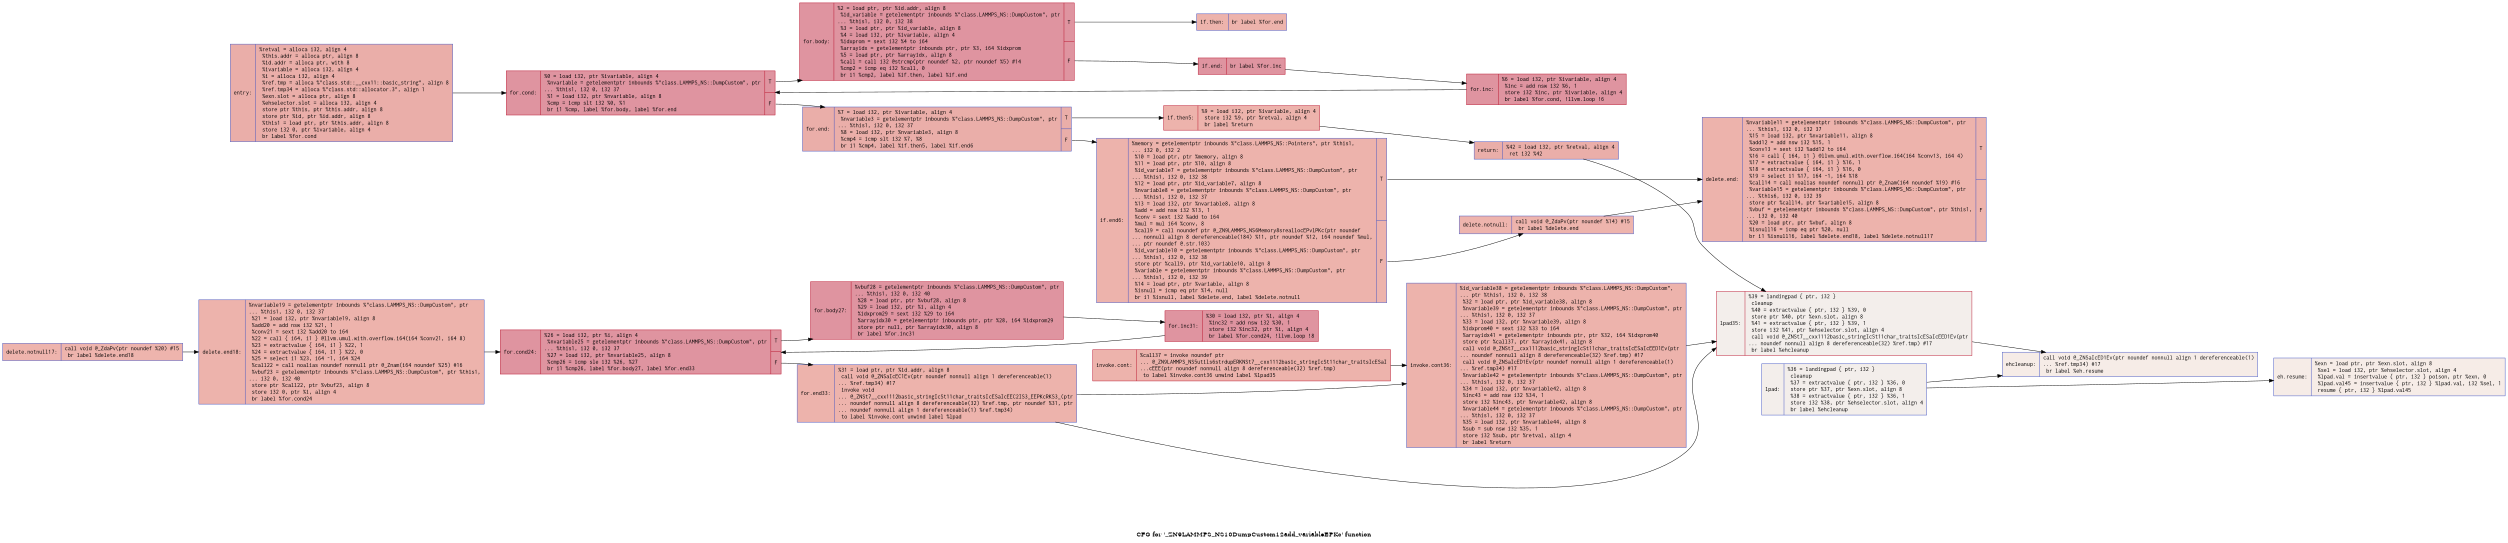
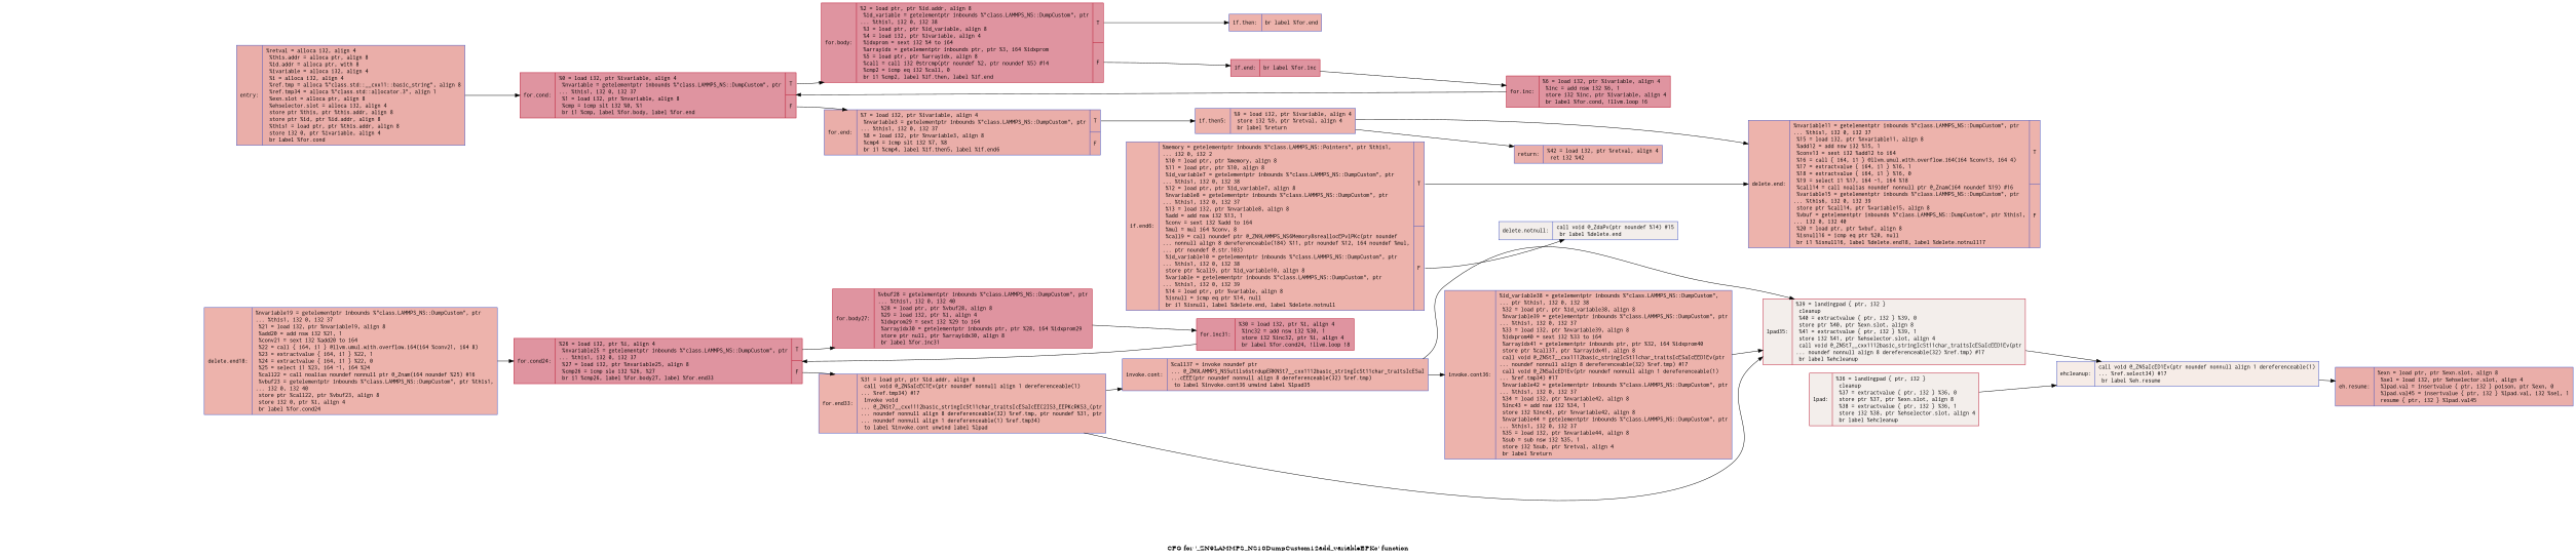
  digraph {
    label="CFG for '_ZN9LAMMPS_NS10DumpCustom12add_variableEPKc' function"
    rankdir=LR
    node [color="#3d50c3ff" fillcolor="#d6524470" fontname=Courier shape=record style=filled]
    n1 [fillcolor="#d0473d70" label="{entry:\l|  %retval = alloca i32, align 4\l  %this.addr = alloca ptr, align 8\l  %id.addr = alloca ptr, with 8\l  %ivariable = alloca i32, align 4\l  %i = alloca i32, align 4\l  %ref.tmp = alloca %\"class.std::__cxx11::basic_string\", align 8\l  %ref.tmp34 = alloca %\"class.std::allocator.3\", align 1\l  %exn.slot = alloca ptr, align 8\l  %ehselector.slot = alloca i32, align 4\l  store ptr %this, ptr %this.addr, align 8\l  store ptr %id, ptr %id.addr, align 8\l  %this1 = load ptr, ptr %this.addr, align 8\l  store i32 0, ptr %ivariable, align 4\l  br label %for.cond\l}"]
    n2 [color="#b70d28ff" fillcolor="#b70d2870" label="{for.cond:\l|  %0 = load i32, ptr %ivariable, align 4\l  %nvariable = getelementptr inbounds %\"class.LAMMPS_NS::DumpCustom\", ptr\l... %this1, i32 0, i32 37\l  %1 = load i32, ptr %nvariable, align 8\l  %cmp = icmp slt i32 %0, %1\l  br i1 %cmp, label %for.body, label %for.end\l|{<s0>T|<s1>F}}"]
    n3 [color="#b70d28ff" fillcolor="#b70d2870" label="{for.body:\l|  %2 = load ptr, ptr %id.addr, align 8\l  %id_variable = getelementptr inbounds %\"class.LAMMPS_NS::DumpCustom\", ptr\l... %this1, i32 0, i32 38\l  %3 = load ptr, ptr %id_variable, align 8\l  %4 = load i32, ptr %ivariable, align 4\l  %idxprom = sext i32 %4 to i64\l  %arrayidx = getelementptr inbounds ptr, ptr %3, i64 %idxprom\l  %5 = load ptr, ptr %arrayidx, align 8\l  %call = call i32 @strcmp(ptr noundef %2, ptr noundef %5) #14\l  %cmp2 = icmp eq i32 %call, 0\l  br i1 %cmp2, label %if.then, label %if.end\l|{<s0>T|<s1>F}}"]
    n4 [fillcolor="#d0473d70" label="{for.end:\l|  %7 = load i32, ptr %ivariable, align 4\l  %nvariable3 = getelementptr inbounds %\"class.LAMMPS_NS::DumpCustom\", ptr\l... %this1, i32 0, i32 37\l  %8 = load i32, ptr %nvariable3, align 8\l  %cmp4 = icmp slt i32 %7, %8\l  br i1 %cmp4, label %if.then5, label %if.end6\l|{<s0>T|<s1>F}}"]
    n5 [label="{if.then:\l|  br label %for.end\l}"]
    n6 [color="#b70d28ff" fillcolor="#b70d2870" label="{if.end:\l|  br label %for.inc\l}"]
-   n7 [color="#b70d28ff" label="{if.then5:\l|  %9 = load i32, ptr %ivariable, align 4\l  store i32 %9, ptr %retval, align 4\l  br label %return\l}"]
+   n7 [label="{if.then5:\l|  %9 = load i32, ptr %ivariable, align 4\l  store i32 %9, ptr %retval, align 4\l  br label %return\l}"]
    n8 [label="{if.end6:\l|  %memory = getelementptr inbounds %\"class.LAMMPS_NS::Pointers\", ptr %this1,\l... i32 0, i32 2\l  %10 = load ptr, ptr %memory, align 8\l  %11 = load ptr, ptr %10, align 8\l  %id_variable7 = getelementptr inbounds %\"class.LAMMPS_NS::DumpCustom\", ptr\l... %this1, i32 0, i32 38\l  %12 = load ptr, ptr %id_variable7, align 8\l  %nvariable8 = getelementptr inbounds %\"class.LAMMPS_NS::DumpCustom\", ptr\l... %this1, i32 0, i32 37\l  %13 = load i32, ptr %nvariable8, align 8\l  %add = add nsw i32 %13, 1\l  %conv = sext i32 %add to i64\l  %mul = mul i64 %conv, 8\l  %call9 = call noundef ptr @_ZN9LAMMPS_NS6Memory8sreallocEPvlPKc(ptr noundef\l... nonnull align 8 dereferenceable(184) %11, ptr noundef %12, i64 noundef %mul,\l... ptr noundef @.str.103)\l  %id_variable10 = getelementptr inbounds %\"class.LAMMPS_NS::DumpCustom\", ptr\l... %this1, i32 0, i32 38\l  store ptr %call9, ptr %id_variable10, align 8\l  %variable = getelementptr inbounds %\"class.LAMMPS_NS::DumpCustom\", ptr\l... %this1, i32 0, i32 39\l  %14 = load ptr, ptr %variable, align 8\l  %isnull = icmp eq ptr %14, null\l  br i1 %isnull, label %delete.end, label %delete.notnull\l|{<s0>T|<s1>F}}"]
    n9 [color="#b70d28ff" fillcolor="#b70d2870" label="{for.inc:\l|  %6 = load i32, ptr %ivariable, align 4\l  %inc = add nsw i32 %6, 1\l  store i32 %inc, ptr %ivariable, align 4\l  br label %for.cond, !llvm.loop !6\l}"]
    n10 [fillcolor="#d0473d70" label="{return:\l|  %42 = load i32, ptr %retval, align 4\l  ret i32 %42\l}"]
    n11 [label="{delete.end:\l|  %nvariable11 = getelementptr inbounds %\"class.LAMMPS_NS::DumpCustom\", ptr\l... %this1, i32 0, i32 37\l  %15 = load i32, ptr %nvariable11, align 8\l  %add12 = add nsw i32 %15, 1\l  %conv13 = sext i32 %add12 to i64\l  %16 = call \{ i64, i1 \} @llvm.umul.with.overflow.i64(i64 %conv13, i64 4)\l  %17 = extractvalue \{ i64, i1 \} %16, 1\l  %18 = extractvalue \{ i64, i1 \} %16, 0\l  %19 = select i1 %17, i64 -1, i64 %18\l  %call14 = call noalias noundef nonnull ptr @_Znam(i64 noundef %19) #16\l  %variable15 = getelementptr inbounds %\"class.LAMMPS_NS::DumpCustom\", ptr\l... %this6, i32 0, i32 39\l  store ptr %call14, ptr %variable15, align 8\l  %vbuf = getelementptr inbounds %\"class.LAMMPS_NS::DumpCustom\", ptr %this1,\l... i32 0, i32 40\l  %20 = load ptr, ptr %vbuf, align 8\l  %isnull16 = icmp eq ptr %20, null\l  br i1 %isnull16, label %delete.end18, label %delete.notnull17\l|{<s0>T|<s1>F}}"]
-   n12 [fillcolor="#d8564670" label="{delete.notnull:\l|  call void @_ZdaPv(ptr noundef %14) #15\l  br label %delete.end\l}"]
+   n12 [fillcolor="#e5d8d170" label="{delete.notnull:\l|  call void @_ZdaPv(ptr noundef %14) #15\l  br label %delete.end\l}"]
    n13 [label="{delete.end18:\l|  %nvariable19 = getelementptr inbounds %\"class.LAMMPS_NS::DumpCustom\", ptr\l... %this1, i32 0, i32 37\l  %21 = load i32, ptr %nvariable19, align 8\l  %add20 = add nsw i32 %21, 1\l  %conv21 = sext i32 %add20 to i64\l  %22 = call \{ i64, i1 \} @llvm.umul.with.overflow.i64(i64 %conv21, i64 8)\l  %23 = extractvalue \{ i64, i1 \} %22, 1\l  %24 = extractvalue \{ i64, i1 \} %22, 0\l  %25 = select i1 %23, i64 -1, i64 %24\l  %call22 = call noalias noundef nonnull ptr @_Znam(i64 noundef %25) #16\l  %vbuf23 = getelementptr inbounds %\"class.LAMMPS_NS::DumpCustom\", ptr %this1,\l... i32 0, i32 40\l  store ptr %call22, ptr %vbuf23, align 8\l  store i32 0, ptr %i, align 4\l  br label %for.cond24\l}"]
    n14 [color="#b70d28ff" fillcolor="#b70d2870" label="{for.cond24:\l|  %26 = load i32, ptr %i, align 4\l  %nvariable25 = getelementptr inbounds %\"class.LAMMPS_NS::DumpCustom\", ptr\l... %this1, i32 0, i32 37\l  %27 = load i32, ptr %nvariable25, align 8\l  %cmp26 = icmp sle i32 %26, %27\l  br i1 %cmp26, label %for.body27, label %for.end33\l|{<s0>T|<s1>F}}"]
-   n15 [fillcolor="#d8564670" label="{delete.notnull17:\l|  call void @_ZdaPv(ptr noundef %20) #15\l  br label %delete.end18\l}"]
    n16 [color="#b70d28ff" fillcolor="#b70d2870" label="{for.body27:\l|  %vbuf28 = getelementptr inbounds %\"class.LAMMPS_NS::DumpCustom\", ptr\l... %this1, i32 0, i32 40\l  %28 = load ptr, ptr %vbuf28, align 8\l  %29 = load i32, ptr %i, align 4\l  %idxprom29 = sext i32 %29 to i64\l  %arrayidx30 = getelementptr inbounds ptr, ptr %28, i64 %idxprom29\l  store ptr null, ptr %arrayidx30, align 8\l  br label %for.inc31\l}"]
    n17 [label="{for.end33:\l|  %31 = load ptr, ptr %id.addr, align 8\l  call void @_ZNSaIcEC1Ev(ptr noundef nonnull align 1 dereferenceable(1)\l... %ref.tmp34) #17\l  invoke void\l... @_ZNSt7__cxx1112basic_stringIcSt11char_traitsIcESaIcEEC2IS3_EEPKcRKS3_(ptr\l... noundef nonnull align 8 dereferenceable(32) %ref.tmp, ptr noundef %31, ptr\l... noundef nonnull align 1 dereferenceable(1) %ref.tmp34)\l          to label %invoke.cont unwind label %lpad\l}"]
    n18 [color="#b70d28ff" fillcolor="#b70d2870" label="{for.inc31:\l|  %30 = load i32, ptr %i, align 4\l  %inc32 = add nsw i32 %30, 1\l  store i32 %inc32, ptr %i, align 4\l  br label %for.cond24, !llvm.loop !8\l}"]
-   n19 [color="#b70d28ff" label="{invoke.cont:\l|  %call37 = invoke noundef ptr\l... @_ZN9LAMMPS_NS5utils6strdupERKNSt7__cxx1112basic_stringIcSt11char_traitsIcESaI\l...cEEE(ptr noundef nonnull align 8 dereferenceable(32) %ref.tmp)\l          to label %invoke.cont36 unwind label %lpad35\l}"]
+   n19 [label="{invoke.cont:\l|  %call37 = invoke noundef ptr\l... @_ZN9LAMMPS_NS5utils6strdupERKNSt7__cxx1112basic_stringIcSt11char_traitsIcESaI\l...cEEE(ptr noundef nonnull align 8 dereferenceable(32) %ref.tmp)\l          to label %invoke.cont36 unwind label %lpad35\l}"]
    n20 [color="#b70d28ff" fillcolor="#e5d8d170" label="{lpad35:\l|  %39 = landingpad \{ ptr, i32 \}\l          cleanup\l  %40 = extractvalue \{ ptr, i32 \} %39, 0\l  store ptr %40, ptr %exn.slot, align 8\l  %41 = extractvalue \{ ptr, i32 \} %39, 1\l  store i32 %41, ptr %ehselector.slot, align 4\l  call void @_ZNSt7__cxx1112basic_stringIcSt11char_traitsIcESaIcEED1Ev(ptr\l... noundef nonnull align 8 dereferenceable(32) %ref.tmp) #17\l  br label %ehcleanup\l}"]
    n21 [label="{invoke.cont36:\l|  %id_variable38 = getelementptr inbounds %\"class.LAMMPS_NS::DumpCustom\",\l... ptr %this1, i32 0, i32 38\l  %32 = load ptr, ptr %id_variable38, align 8\l  %nvariable39 = getelementptr inbounds %\"class.LAMMPS_NS::DumpCustom\", ptr\l... %this1, i32 0, i32 37\l  %33 = load i32, ptr %nvariable39, align 8\l  %idxprom40 = sext i32 %33 to i64\l  %arrayidx41 = getelementptr inbounds ptr, ptr %32, i64 %idxprom40\l  store ptr %call37, ptr %arrayidx41, align 8\l  call void @_ZNSt7__cxx1112basic_stringIcSt11char_traitsIcESaIcEED1Ev(ptr\l... noundef nonnull align 8 dereferenceable(32) %ref.tmp) #17\l  call void @_ZNSaIcED1Ev(ptr noundef nonnull align 1 dereferenceable(1)\l... %ref.tmp34) #17\l  %nvariable42 = getelementptr inbounds %\"class.LAMMPS_NS::DumpCustom\", ptr\l... %this1, i32 0, i32 37\l  %34 = load i32, ptr %nvariable42, align 8\l  %inc43 = add nsw i32 %34, 1\l  store i32 %inc43, ptr %nvariable42, align 8\l  %nvariable44 = getelementptr inbounds %\"class.LAMMPS_NS::DumpCustom\", ptr\l... %this1, i32 0, i32 37\l  %35 = load i32, ptr %nvariable44, align 8\l  %sub = sub nsw i32 %35, 1\l  store i32 %sub, ptr %retval, align 4\l  br label %return\l}"]
-   n22 [fillcolor="#e5d8d170" label="{lpad:\l|  %36 = landingpad \{ ptr, i32 \}\l          cleanup\l  %37 = extractvalue \{ ptr, i32 \} %36, 0\l  store ptr %37, ptr %exn.slot, align 8\l  %38 = extractvalue \{ ptr, i32 \} %36, 1\l  store i32 %38, ptr %ehselector.slot, align 4\l  br label %ehcleanup\l}"]
-   n23 [fillcolor="#ead5c970" label="{ehcleanup:\l|  call void @_ZNSaIcED1Ev(ptr noundef nonnull align 1 dereferenceable(1)\l... %ref.tmp34) #17\l  br label %eh.resume\l}"]
-   n24 [fillcolor="#ead5c970" label="{eh.resume:\l|  %exn = load ptr, ptr %exn.slot, align 8\l  %sel = load i32, ptr %ehselector.slot, align 4\l  %lpad.val = insertvalue \{ ptr, i32 \} poison, ptr %exn, 0\l  %lpad.val45 = insertvalue \{ ptr, i32 \} %lpad.val, i32 %sel, 1\l  resume \{ ptr, i32 \} %lpad.val45\l}"]
+   n22 [color="#b70d28ff" fillcolor="#e5d8d170" label="{lpad:\l|  %36 = landingpad \{ ptr, i32 \}\l          cleanup\l  %37 = extractvalue \{ ptr, i32 \} %36, 0\l  store ptr %37, ptr %exn.slot, align 8\l  %38 = extractvalue \{ ptr, i32 \} %36, 1\l  store i32 %38, ptr %ehselector.slot, align 4\l  br label %ehcleanup\l}"]
+   n23 [fillcolor="#ead5c970" label="{ehcleanup:\l|  call void @_ZNSaIcED1Ev(ptr noundef nonnull align 1 dereferenceable(1)\l... %ref.select34) #17\l  br label %eh.resume\l}"]
+   n24 [fillcolor="#d0473d70" label="{eh.resume:\l|  %exn = load ptr, ptr %exn.slot, align 8\l  %sel = load i32, ptr %ehselector.slot, align 4\l  %lpad.val = insertvalue \{ ptr, i32 \} poison, ptr %exn, 0\l  %lpad.val45 = insertvalue \{ ptr, i32 \} %lpad.val, i32 %sel, 1\l  resume \{ ptr, i32 \} %lpad.val45\l}"]
    n1 -> n2
    n2 -> n3 [tailport=s0]
    n2 -> n4 [tailport=s1]
    n3 -> n5 [tailport=s0]
    n3 -> n6 [tailport=s1]
    n4 -> n7 [tailport=s0]
-   n4 -> n8 [tailport=s1]
    n6 -> n9
    n7 -> n10
    n8 -> n11 [tailport=s0]
    n8 -> n12 [tailport=s1]
    n9 -> n2
-   n12 -> n11
+   n7 -> n11
    n13 -> n14
    n14 -> n16 [tailport=s0]
    n14 -> n17 [tailport=s1]
-   n15 -> n13
    n16 -> n18
-   n17 -> n21
+   n17 -> n19
    n17 -> n20
    n18 -> n14
-   n10 -> n20
+   n19 -> n20
    n19 -> n21
    n20 -> n23
    n21 -> n20
    n22 -> n23
-   n22 -> n24
+   n23 -> n24
  }
